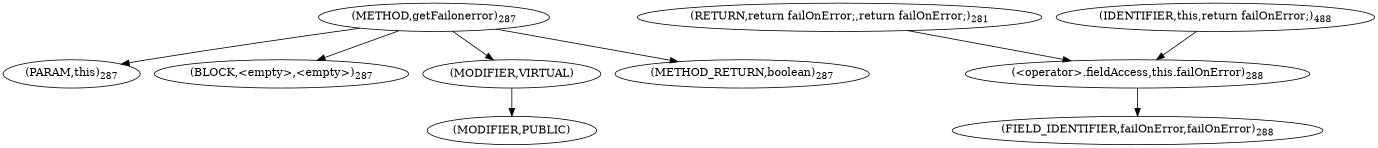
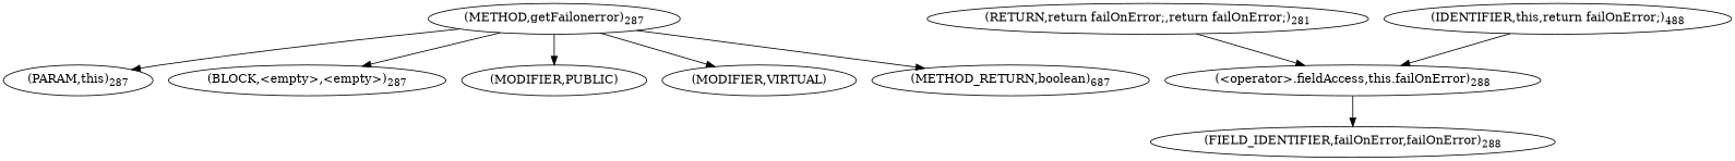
  digraph {
    n1 [label=<(METHOD,getFailonerror)<SUB>287</SUB>>]
    n2 [label=<(PARAM,this)<SUB>287</SUB>>]
    n3 [label=<(BLOCK,&lt;empty&gt;,&lt;empty&gt;)<SUB>287</SUB>>]
    n4 [label=<(MODIFIER,PUBLIC)>]
    n5 [label=<(MODIFIER,VIRTUAL)>]
-   n6 [label=<(METHOD_RETURN,boolean)<SUB>287</SUB>>]
+   n6 [label=<(METHOD_RETURN,boolean)<SUB>687</SUB>>]
    n7 [label=<(RETURN,return failOnError;,return failOnError;)<SUB>281</SUB>>]
    n8 [label=<(&lt;operator&gt;.fieldAccess,this.failOnError)<SUB>288</SUB>>]
    n9 [label=<(FIELD_IDENTIFIER,failOnError,failOnError)<SUB>288</SUB>>]
    n10 [label=<(IDENTIFIER,this,return failOnError;)<SUB>488</SUB>>]
    n1 -> n2
    n1 -> n3
-   n5 -> n4
+   n1 -> n4
    n1 -> n5
    n1 -> n6
    n7 -> n8
    n8 -> n9
    n10 -> n8
  }
